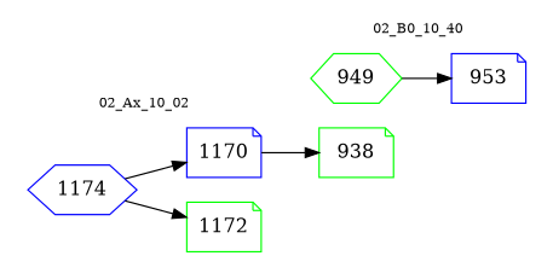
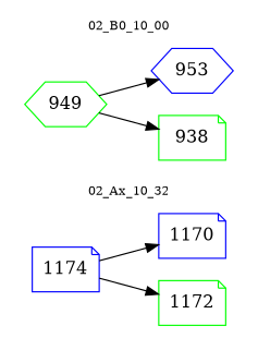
  digraph {
    fontname="DejaVu Serif"
    rankdir=LR
    node [color=blue fontname="DejaVu Serif" shape=note]
    edge [color=black fontname="DejaVu Serif"]
-   n1 [label=1174 shape=hexagon]
+   n1 [label=1174]
    n2 [color=green label=1172]
    n3 [label=1170]
    n4 [color=green label=949 shape=hexagon]
    n5 [color=green label=938]
-   n6 [label=953]
+   n6 [label=953 shape=hexagon]
    subgraph cluster_1 {
      color=white
      fontsize=10
-     label="02_Ax_10_02"
+     label="02_Ax_10_32"
      n1
      n2
      n3
    }
    subgraph cluster_2 {
      color=white
      fontsize=10
-     label="02_B0_10_40"
+     label="02_B0_10_00"
      n4
      n5
      n6
    }
    n1 -> n2
    n1 -> n3
-   n3 -> n5
+   n4 -> n5
    n4 -> n6
  }
